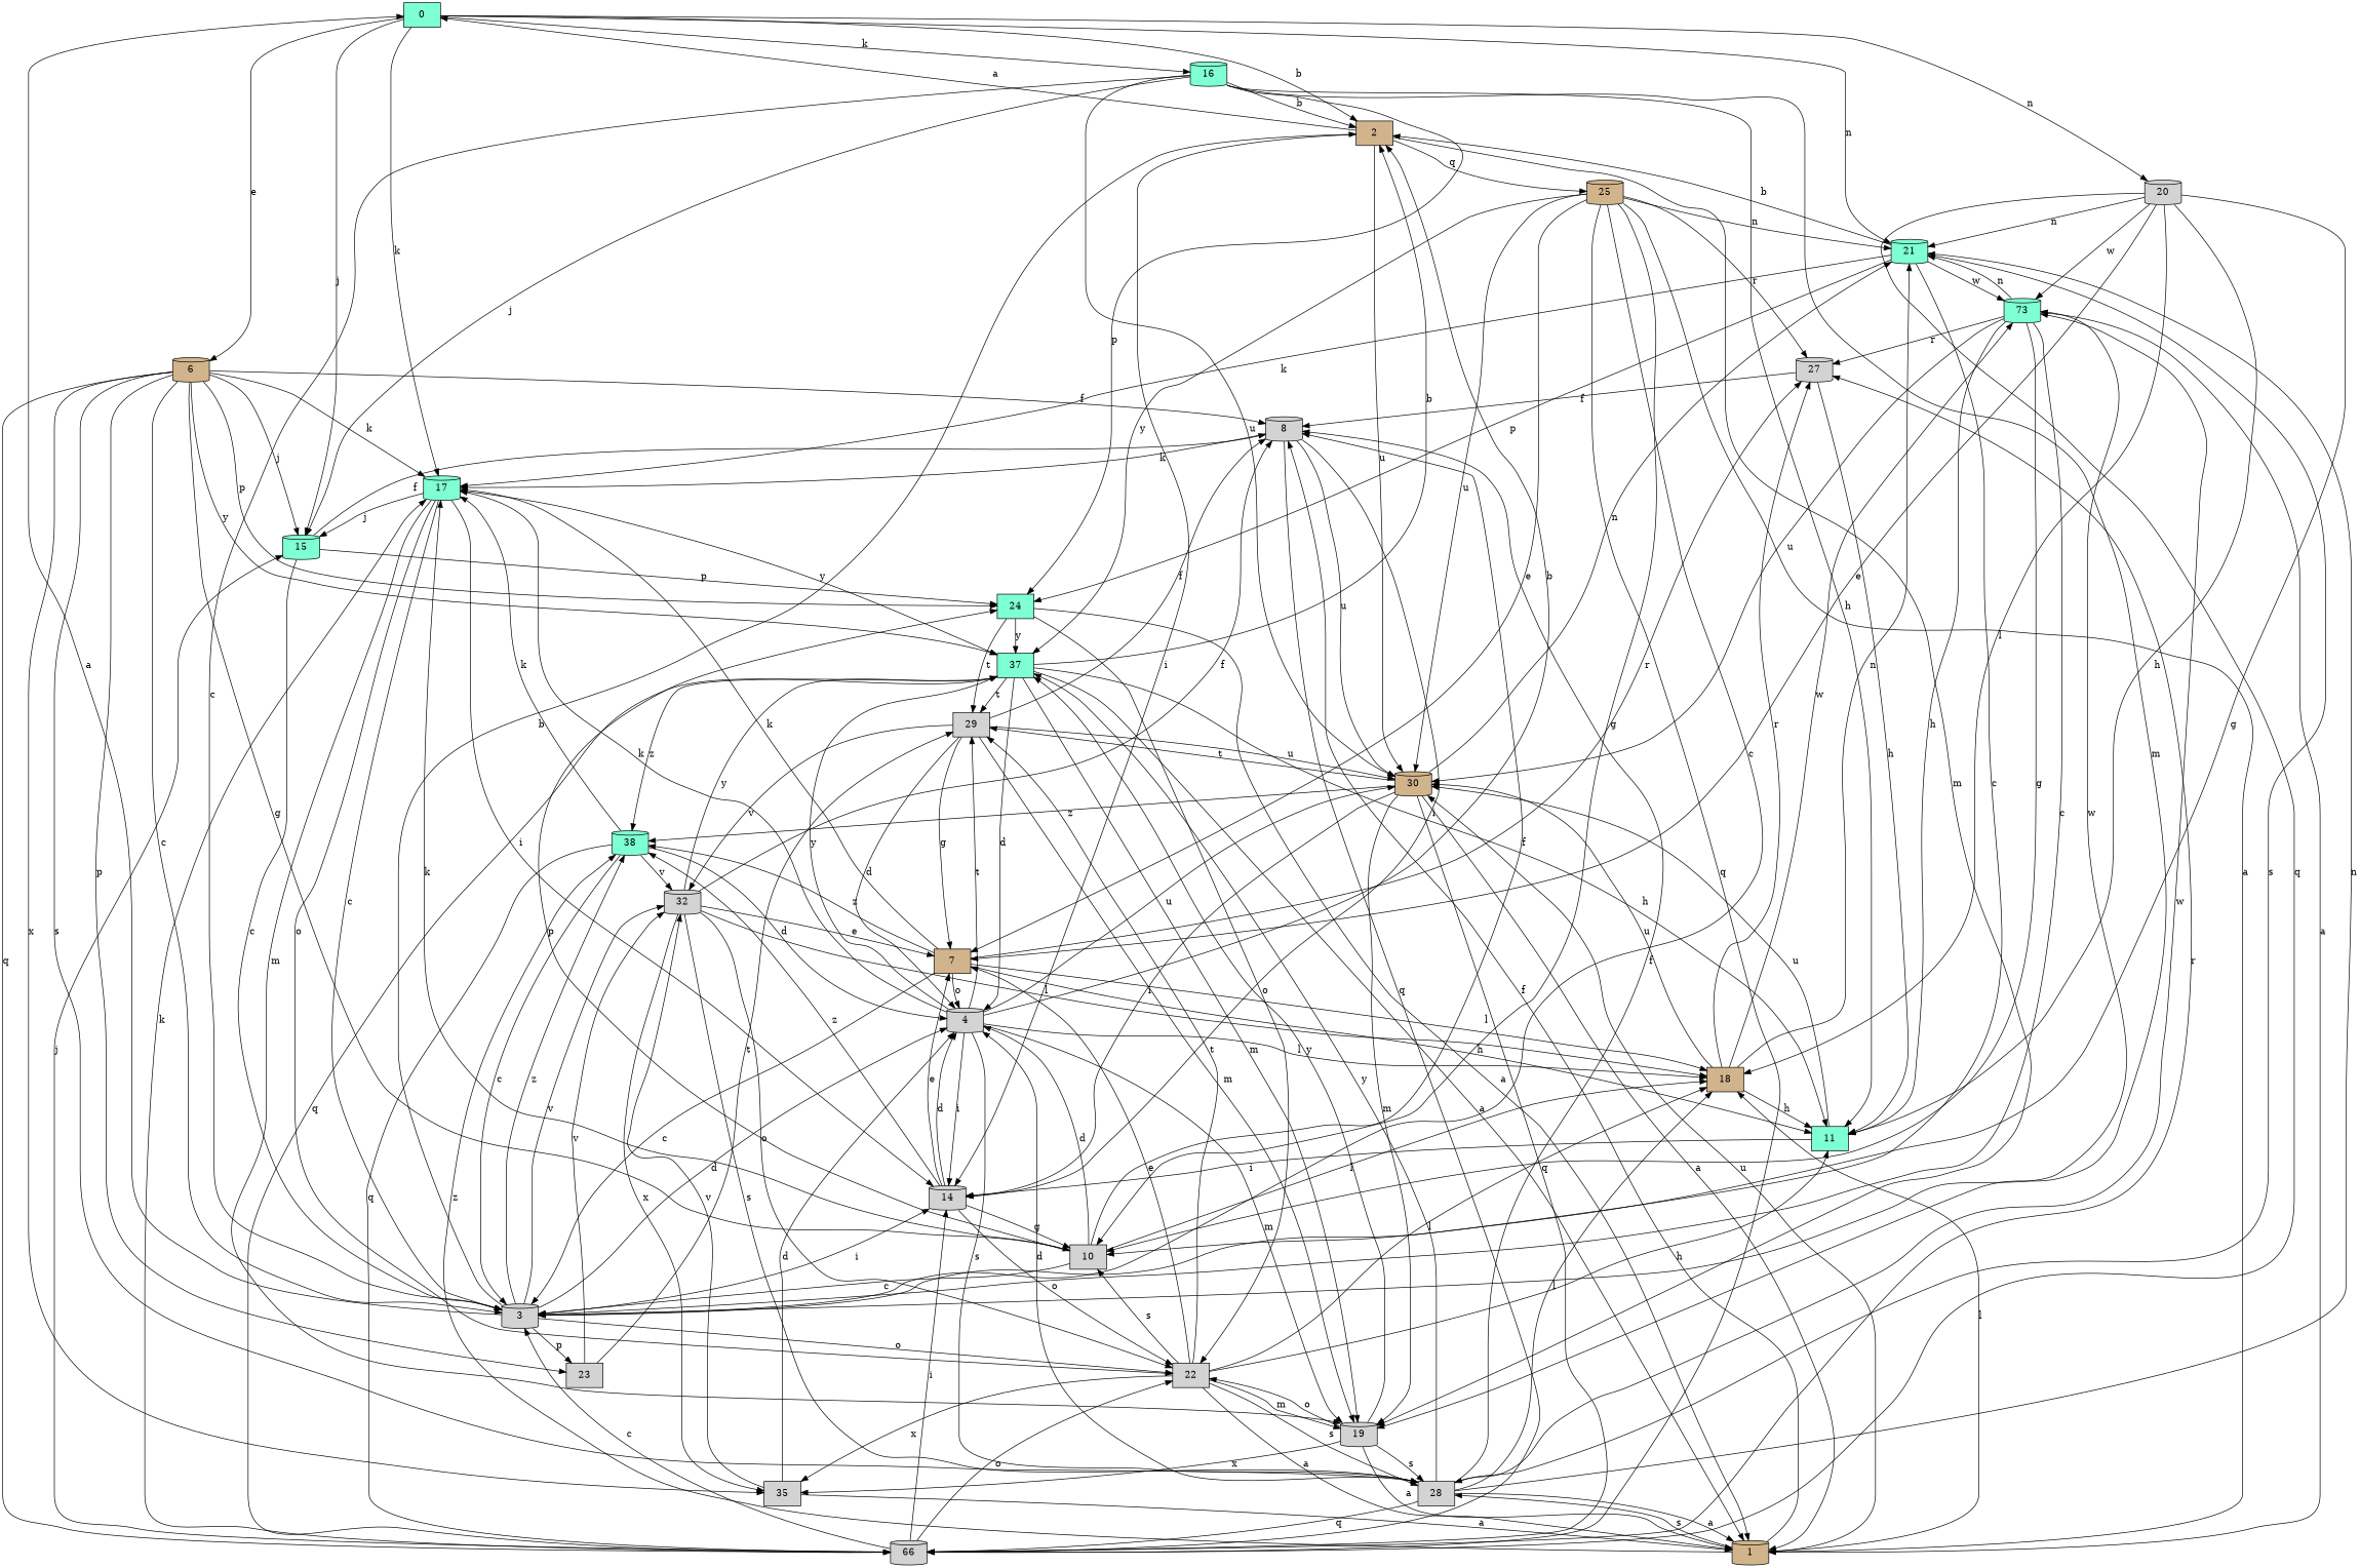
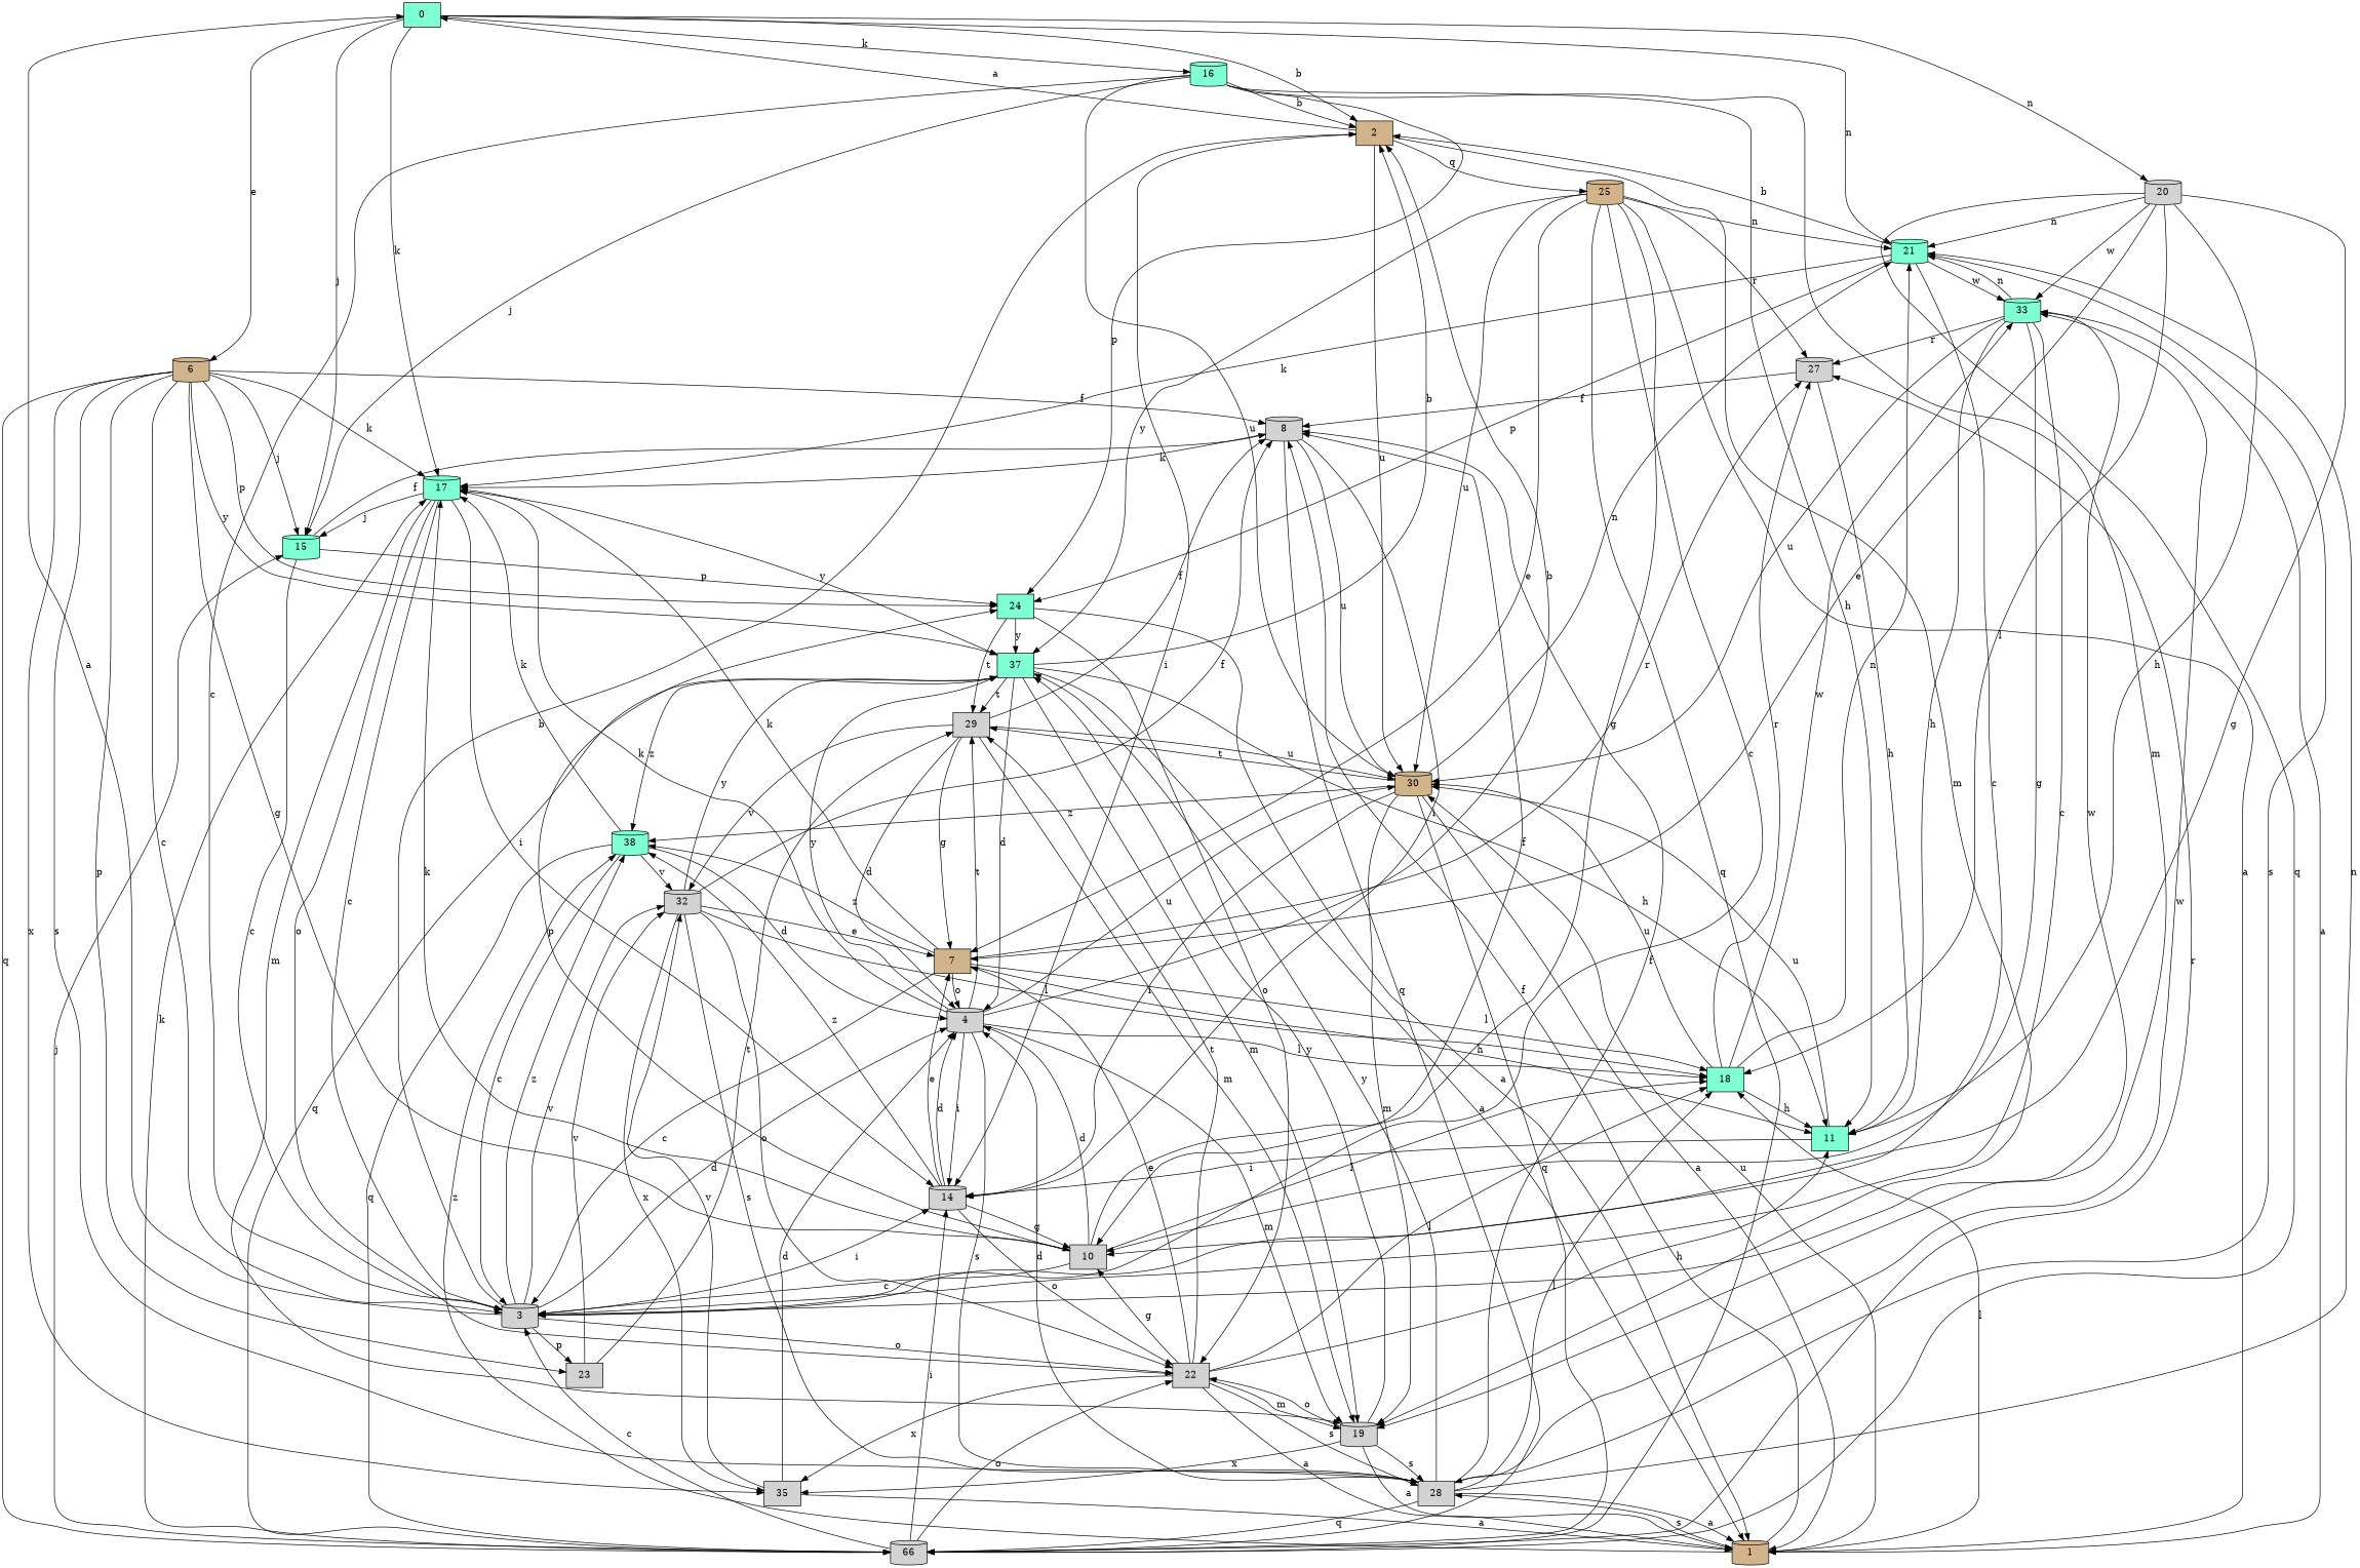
  strict digraph {
    node [fillcolor=lightgrey shape=cylinder style=filled]
    0 [fillcolor=aquamarine shape=box]
    2 [fillcolor=tan shape=box]
    6 [fillcolor=tan]
    15 [fillcolor=aquamarine]
    16 [fillcolor=aquamarine]
    17 [fillcolor=aquamarine]
    20
    21 [fillcolor=aquamarine]
    30 [fillcolor=tan]
    14
    19
    25 [fillcolor=tan]
    8
    28 [shape=box]
    3
    23 [shape=box]
    37 [fillcolor=aquamarine shape=box]
    10 [shape=box]
    24 [fillcolor=aquamarine shape=box]
    n20 [label=66]
    35 [shape=box]
    11 [fillcolor=aquamarine shape=box]
    22 [shape=box]
-   18 [fillcolor=tan shape=box]
+   18 [fillcolor=aquamarine shape=box]
    7 [fillcolor=tan shape=box]
-   33 [fillcolor=aquamarine label=73]
+   33 [fillcolor=aquamarine]
    1 [fillcolor=tan]
    38 [fillcolor=aquamarine]
    27
    4
    29 [shape=box]
    32
    0 -> 2 [label=b]
    0 -> 6 [label=e]
    0 -> 15 [label=j]
    0 -> 16 [label=k]
    0 -> 17 [label=k]
    0 -> 20 [label=n]
    0 -> 21 [label=n]
    2 -> 0 [label=a]
    2 -> 30 [label=u]
    2 -> 14 [label=i]
    2 -> 19 [label=m]
    2 -> 25 [label=q]
    6 -> 15 [label=j]
    6 -> 17 [label=k]
    6 -> 8 [label=f]
    6 -> 28 [label=s]
    6 -> 3 [label=c]
    6 -> 23 [label=p]
    6 -> 37 [label=y]
    6 -> 10 [label=g]
    6 -> 24 [label=p]
    6 -> n20 [label=q]
    6 -> 35 [label=x]
    15 -> 8 [label=f]
    15 -> 3 [label=c]
    15 -> 24 [label=p]
    16 -> 2 [label=b]
    16 -> 15 [label=j]
    16 -> 30 [label=u]
    16 -> 19 [label=m]
    16 -> 3 [label=c]
    16 -> 24 [label=p]
    16 -> 11 [label=h]
    17 -> 15 [label=j]
    17 -> 14 [label=i]
    17 -> 19 [label=m]
    17 -> 3 [label=c]
    17 -> 37 [label=y]
    17 -> 22 [label=o]
    20 -> 21 [label=n]
    20 -> 10 [label=g]
    20 -> n20 [label=q]
    20 -> 11 [label=h]
    20 -> 18 [label=l]
    20 -> 7 [label=e]
    20 -> 33 [label=w]
    21 -> 2 [label=b]
    21 -> 17 [label=k]
    21 -> 28 [label=s]
    21 -> 3 [label=c]
    21 -> 24 [label=p]
    21 -> 33 [label=w]
    30 -> 21 [label=n]
    30 -> 14 [label=i]
    30 -> 19 [label=m]
    30 -> n20 [label=q]
    30 -> 1 [label=a]
    30 -> 38 [label=z]
    30 -> 29 [label=t]
    14 -> 10 [label=g]
    14 -> 22 [label=o]
    14 -> 7 [label=e]
    14 -> 38 [label=z]
    14 -> 4 [label=d]
    19 -> 28 [label=s]
    19 -> 37 [label=y]
    19 -> 35 [label=x]
    19 -> 22 [label=o]
    19 -> 1 [label=a]
    25 -> 21 [label=n]
    25 -> 30 [label=u]
    25 -> 3 [label=c]
    25 -> 37 [label=y]
    25 -> 10 [label=g]
    25 -> n20 [label=q]
    25 -> 7 [label=e]
    25 -> 1 [label=a]
    25 -> 27 [label=r]
    8 -> 17 [label=k]
    8 -> 30 [label=u]
    8 -> 14 [label=i]
    8 -> n20 [label=q]
    28 -> 21 [label=n]
    28 -> 8 [label=f]
    28 -> 37 [label=y]
    28 -> n20 [label=q]
    28 -> 18 [label=l]
    28 -> 33 [label=w]
    28 -> 1 [label=a]
    28 -> 4 [label=d]
    3 -> 0 [label=a]
    3 -> 2 [label=b]
    3 -> 14 [label=i]
    3 -> 23 [label=p]
    3 -> 22 [label=o]
    3 -> 33 [label=w]
    3 -> 38 [label=z]
    3 -> 4 [label=d]
    3 -> 32 [label=v]
    23 -> 29 [label=t]
    23 -> 32 [label=v]
    37 -> 2 [label=b]
    37 -> 19 [label=m]
    37 -> n20 [label=q]
    37 -> 11 [label=h]
    37 -> 1 [label=a]
    37 -> 38 [label=z]
    37 -> 4 [label=d]
    37 -> 29 [label=t]
    10 -> 17 [label=k]
    10 -> 8 [label=f]
    10 -> 3 [label=c]
    10 -> 24 [label=p]
    10 -> 18 [label=l]
    10 -> 4 [label=d]
    24 -> 37 [label=y]
    24 -> 22 [label=o]
    24 -> 1 [label=a]
    24 -> 29 [label=t]
    n20 -> 15 [label=j]
    n20 -> 17 [label=k]
    n20 -> 14 [label=i]
    n20 -> 3 [label=c]
    n20 -> 22 [label=o]
    n20 -> 27 [label=r]
    35 -> 1 [label=a]
    35 -> 4 [label=d]
    35 -> 32 [label=v]
    11 -> 30 [label=u]
    11 -> 14 [label=i]
    22 -> 19 [label=m]
    22 -> 28 [label=s]
-   22 -> 10 [label=s]
+   22 -> 10 [label=g]
    22 -> 35 [label=x]
    22 -> 11 [label=h]
    22 -> 18 [label=l]
    22 -> 7 [label=e]
    22 -> 1 [label=a]
    22 -> 29 [label=t]
    18 -> 21 [label=n]
    18 -> 30 [label=u]
    18 -> 11 [label=h]
    18 -> 33 [label=w]
    18 -> 27 [label=r]
    7 -> 17 [label=k]
    7 -> 3 [label=c]
    7 -> 11 [label=h]
    7 -> 18 [label=l]
    7 -> 38 [label=z]
    7 -> 27 [label=r]
    7 -> 4 [label=o]
    33 -> 21 [label=n]
    33 -> 30 [label=u]
    33 -> 3 [label=c]
    33 -> 10 [label=g]
    33 -> 11 [label=h]
    33 -> 1 [label=a]
    33 -> 27 [label=r]
    1 -> 30 [label=u]
    1 -> 8 [label=f]
    1 -> 28 [label=s]
    1 -> 18 [label=l]
    1 -> 38 [label=z]
    38 -> 17 [label=k]
    38 -> 3 [label=c]
    38 -> n20 [label=q]
    38 -> 4 [label=d]
    38 -> 32 [label=v]
    27 -> 8 [label=f]
    27 -> 11 [label=h]
    4 -> 2 [label=b]
    4 -> 17 [label=k]
    4 -> 30 [label=u]
    4 -> 14 [label=i]
    4 -> 19 [label=m]
    4 -> 28 [label=s]
    4 -> 37 [label=y]
    4 -> 18 [label=l]
    4 -> 29 [label=t]
    29 -> 30 [label=u]
    29 -> 19 [label=m]
    29 -> 8 [label=f]
    29 -> 7 [label=g]
    29 -> 4 [label=d]
    29 -> 32 [label=v]
    32 -> 8 [label=f]
    32 -> 28 [label=s]
    32 -> 37 [label=y]
    32 -> 35 [label=x]
    32 -> 22 [label=o]
    32 -> 18 [label=l]
    32 -> 7 [label=e]
  }
